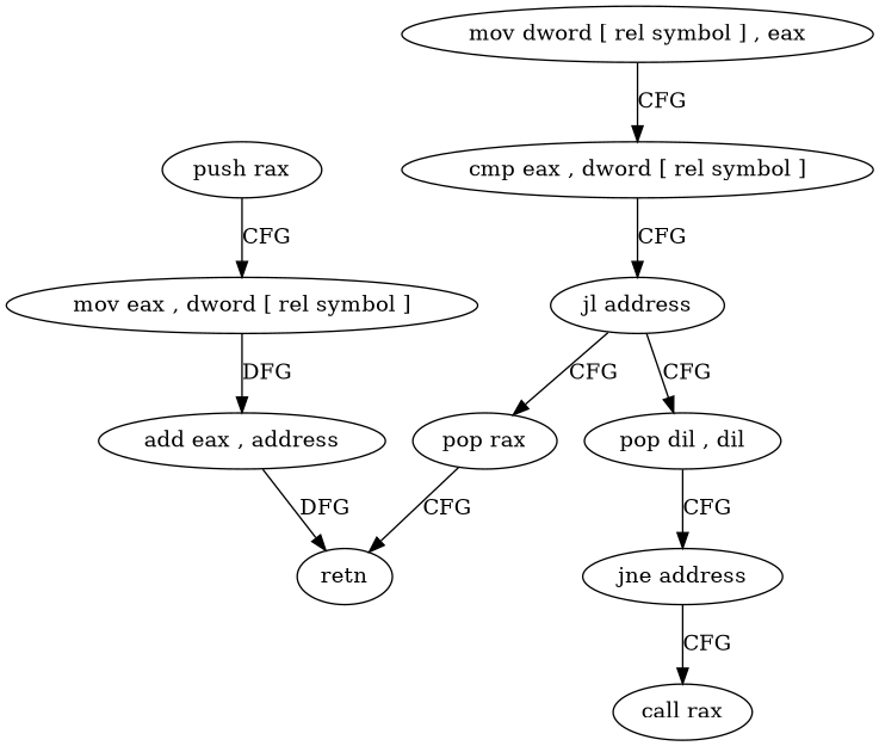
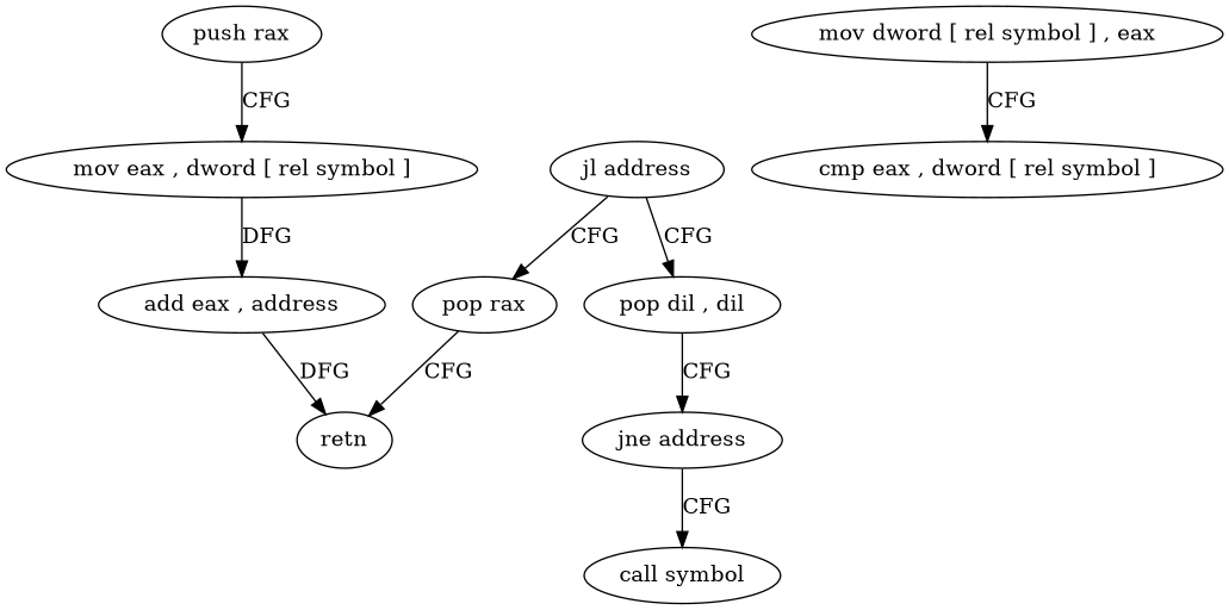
  digraph {
    n1 [label="push rax"]
    n2 [label="mov eax , dword [ rel symbol ]"]
    n3 [label="add eax , address"]
    n4 [label=retn]
    n5 [label="mov dword [ rel symbol ] , eax"]
    n6 [label="cmp eax , dword [ rel symbol ]"]
    n7 [label="jl address"]
    n8 [label="pop rax"]
    n9 [label="pop dil , dil"]
    n10 [label="jne address"]
-   n11 [label="call rax"]
+   n11 [label="call symbol"]
    n1 -> n2 [label=CFG]
    n2 -> n3 [label=DFG]
    n3 -> n4 [label=DFG]
    n5 -> n6 [label=CFG]
-   n6 -> n7 [label=CFG]
    n7 -> n8 [label=CFG]
    n7 -> n9 [label=CFG]
    n8 -> n4 [label=CFG]
    n9 -> n10 [label=CFG]
    n10 -> n11 [label=CFG]
  }
